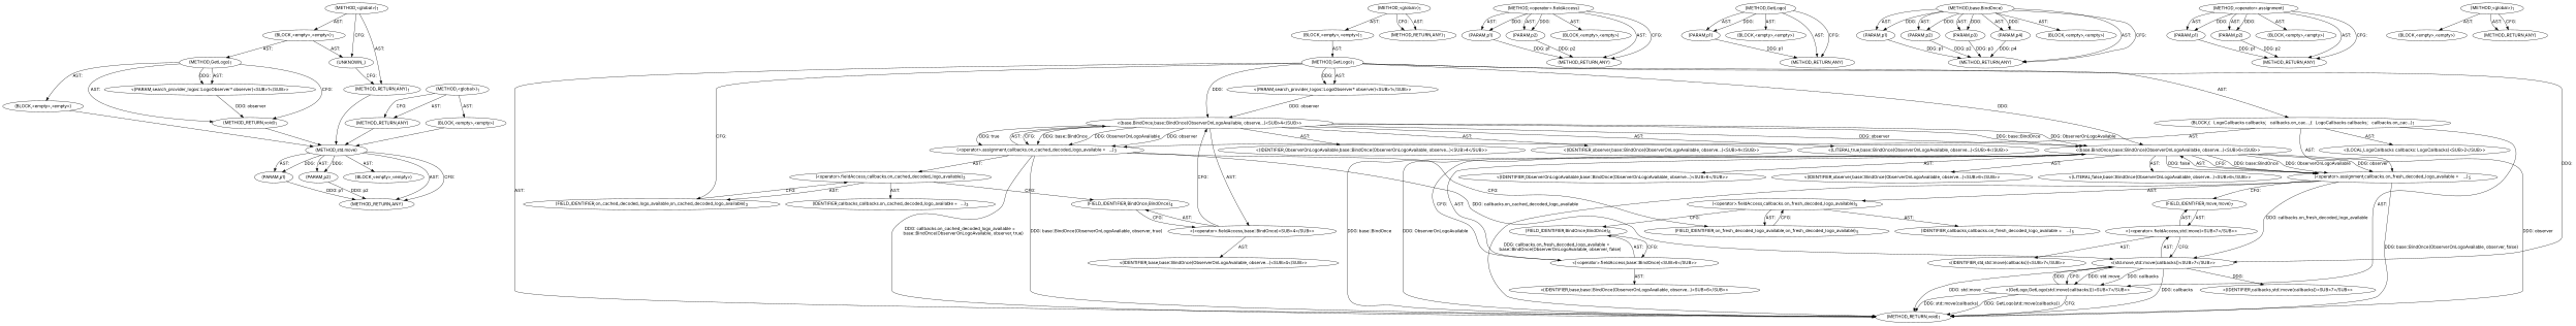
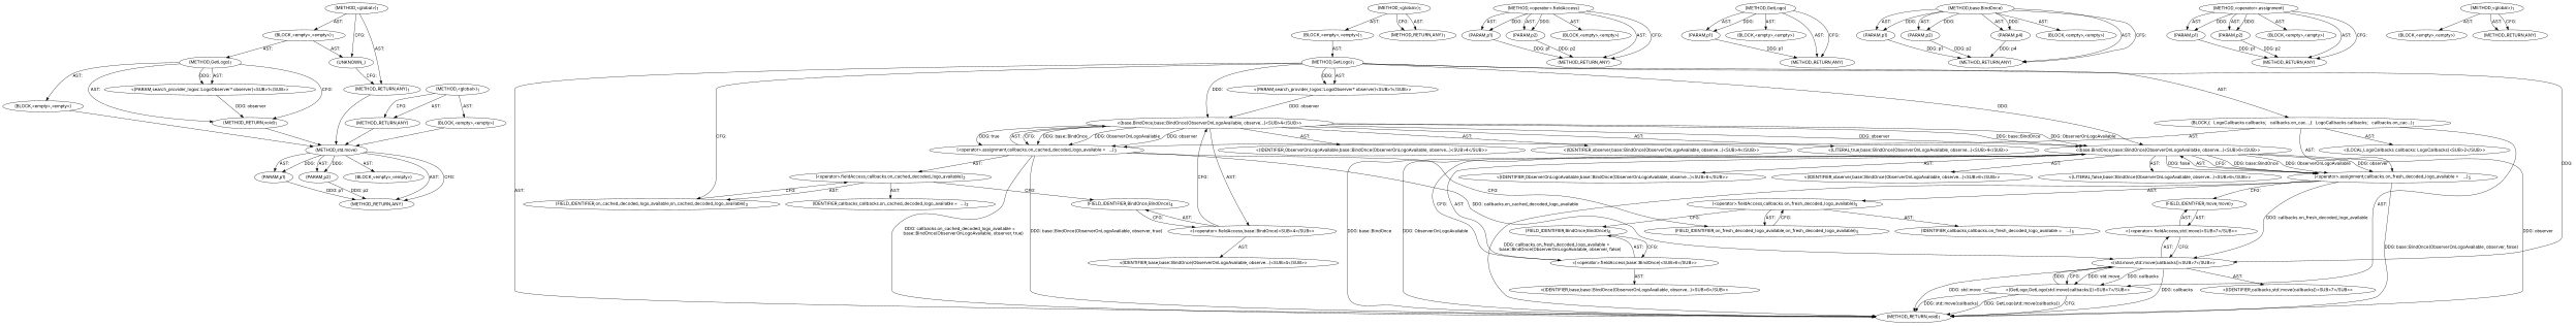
  digraph {
    fontname=Inter
    node [fontname=Inter]
    edge [fontname=Inter]
    n1 [label=<(METHOD,std.move)>]
    n2 [label=<(PARAM,p1)>]
    n3 [label=<(PARAM,p2)>]
    n4 [label=<(BLOCK,&lt;empty&gt;,&lt;empty&gt;)>]
    n5 [label=<(METHOD_RETURN,ANY)>]
    n6 [label=<(METHOD,&lt;global&gt;)<SUB>1</SUB>>]
    n7 [label=<(BLOCK,&lt;empty&gt;,&lt;empty&gt;)<SUB>1</SUB>>]
    n8 [label=<(METHOD_RETURN,ANY)<SUB>1</SUB>>]
    n9 [label=<(METHOD,GetLogo)<SUB>1</SUB>>]
    n10 [label="<(PARAM,search_provider_logos::LogoObserver* observer)<SUB>1</SUB>>"]
    n11 [label=<(BLOCK,{   LogoCallbacks callbacks;   callbacks.on_cac...,{   LogoCallbacks callbacks;   callbacks.on_cac...)<SUB>1</SUB>>]
    n12 [label=<(FIELD_IDENTIFIER,on_cached_decoded_logo_available,on_cached_decoded_logo_available)<SUB>3</SUB>>]
    n13 [label="<(base.BindOnce,base::BindOnce(ObserverOnLogoAvailable, observe...)<SUB>4</SUB>>"]
    n14 [label="<(base.BindOnce,base::BindOnce(ObserverOnLogoAvailable, observe...)<SUB>6</SUB>>"]
    n15 [label="<(std.move,std::move(callbacks))<SUB>7</SUB>>"]
    n16 [label=<(METHOD_RETURN,void)<SUB>1</SUB>>]
    n17 [label="<(LOCAL,LogoCallbacks callbacks: LogoCallbacks)<SUB>2</SUB>>"]
    n18 [label=<(&lt;operator&gt;.assignment,callbacks.on_cached_decoded_logo_available =   ...)<SUB>3</SUB>>]
    n19 [label=<(&lt;operator&gt;.assignment,callbacks.on_fresh_decoded_logo_available =    ...)<SUB>5</SUB>>]
    n20 [label="<(GetLogo,GetLogo(std::move(callbacks)))<SUB>7</SUB>>"]
    n21 [label=<(&lt;operator&gt;.fieldAccess,callbacks.on_cached_decoded_logo_available)<SUB>3</SUB>>]
    n22 [label="<(&lt;operator&gt;.fieldAccess,base::BindOnce)<SUB>4</SUB>>"]
    n23 [label="<(IDENTIFIER,ObserverOnLogoAvailable,base::BindOnce(ObserverOnLogoAvailable, observe...)<SUB>4</SUB>>"]
    n24 [label="<(IDENTIFIER,observer,base::BindOnce(ObserverOnLogoAvailable, observe...)<SUB>4</SUB>>"]
    n25 [label="<(LITERAL,true,base::BindOnce(ObserverOnLogoAvailable, observe...)<SUB>4</SUB>>"]
    n26 [label="<(&lt;operator&gt;.fieldAccess,base::BindOnce)<SUB>6</SUB>>"]
    n27 [label="<(IDENTIFIER,ObserverOnLogoAvailable,base::BindOnce(ObserverOnLogoAvailable, observe...)<SUB>6</SUB>>"]
    n28 [label="<(IDENTIFIER,observer,base::BindOnce(ObserverOnLogoAvailable, observe...)<SUB>6</SUB>>"]
    n29 [label="<(LITERAL,false,base::BindOnce(ObserverOnLogoAvailable, observe...)<SUB>6</SUB>>"]
    n30 [label="<(&lt;operator&gt;.fieldAccess,std::move)<SUB>7</SUB>>"]
    n31 [label="<(IDENTIFIER,callbacks,std::move(callbacks))<SUB>7</SUB>>"]
    n32 [label=<(FIELD_IDENTIFIER,on_fresh_decoded_logo_available,on_fresh_decoded_logo_available)<SUB>5</SUB>>]
    n33 [label=<(&lt;operator&gt;.fieldAccess,callbacks.on_fresh_decoded_logo_available)<SUB>5</SUB>>]
    n34 [label=<(FIELD_IDENTIFIER,move,move)<SUB>7</SUB>>]
    n35 [label=<(IDENTIFIER,callbacks,callbacks.on_cached_decoded_logo_available =   ...)<SUB>3</SUB>>]
    n36 [label=<(FIELD_IDENTIFIER,BindOnce,BindOnce)<SUB>4</SUB>>]
    n37 [label="<(IDENTIFIER,base,base::BindOnce(ObserverOnLogoAvailable, observe...)<SUB>4</SUB>>"]
    n38 [label=<(IDENTIFIER,callbacks,callbacks.on_fresh_decoded_logo_available =    ...)<SUB>5</SUB>>]
    n39 [label=<(FIELD_IDENTIFIER,BindOnce,BindOnce)<SUB>6</SUB>>]
    n40 [label="<(IDENTIFIER,base,base::BindOnce(ObserverOnLogoAvailable, observe...)<SUB>6</SUB>>"]
-   n41 [label="<(IDENTIFIER,std,std::move(callbacks))<SUB>7</SUB>>"]
    n42 [label=<(METHOD,&lt;operator&gt;.fieldAccess)>]
    n43 [label=<(PARAM,p1)>]
    n44 [label=<(PARAM,p2)>]
    n45 [label=<(BLOCK,&lt;empty&gt;,&lt;empty&gt;)>]
    n46 [label=<(METHOD_RETURN,ANY)>]
    n47 [label=<(METHOD,GetLogo)>]
    n48 [label=<(PARAM,p1)>]
    n49 [label=<(BLOCK,&lt;empty&gt;,&lt;empty&gt;)>]
    n50 [label=<(METHOD_RETURN,ANY)>]
    n51 [label=<(METHOD,base.BindOnce)>]
    n52 [label=<(PARAM,p1)>]
    n53 [label=<(PARAM,p2)>]
-   n54 [label=<(PARAM,p3)>]
    n55 [label=<(PARAM,p4)>]
    n56 [label=<(BLOCK,&lt;empty&gt;,&lt;empty&gt;)>]
    n57 [label=<(METHOD_RETURN,ANY)>]
    n58 [label=<(METHOD,&lt;operator&gt;.assignment)>]
    n59 [label=<(PARAM,p1)>]
    n60 [label=<(PARAM,p2)>]
    n61 [label=<(BLOCK,&lt;empty&gt;,&lt;empty&gt;)>]
    n62 [label=<(METHOD_RETURN,ANY)>]
    n63 [label=<(METHOD,&lt;global&gt;)<SUB>1</SUB>>]
    n64 [label=<(BLOCK,&lt;empty&gt;,&lt;empty&gt;)>]
    n65 [label=<(METHOD_RETURN,ANY)>]
    n66 [label=<(METHOD,&lt;global&gt;)<SUB>1</SUB>>]
    n67 [label=<(BLOCK,&lt;empty&gt;,&lt;empty&gt;)<SUB>1</SUB>>]
    n68 [label=<(UNKNOWN,,)>]
    n69 [label=<(METHOD_RETURN,ANY)<SUB>1</SUB>>]
    n70 [label=<(METHOD,GetLogo)<SUB>1</SUB>>]
    n71 [label="<(PARAM,search_provider_logos::LogoObserver* observer)<SUB>1</SUB>>"]
    n72 [label=<(BLOCK,&lt;empty&gt;,&lt;empty&gt;)>]
    n73 [label=<(METHOD_RETURN,void)<SUB>1</SUB>>]
    n74 [label=<(METHOD,&lt;global&gt;)<SUB>1</SUB>>]
    n75 [label=<(BLOCK,&lt;empty&gt;,&lt;empty&gt;)>]
    n76 [label=<(METHOD_RETURN,ANY)>]
    n1 -> n2 [label="AST: "]
    n1 -> n2 [label="DDG: "]
    n1 -> n3 [label="AST: "]
    n1 -> n3 [label="DDG: "]
    n1 -> n4 [label="AST: "]
    n1 -> n5 [label="AST: "]
    n1 -> n5 [label="CFG: "]
    n2 -> n5 [label="DDG: p1"]
    n3 -> n5 [label="DDG: p2"]
    n6 -> n7 [label="AST: "]
    n6 -> n8 [label="AST: "]
    n6 -> n8 [label="CFG: "]
    n7 -> n9 [label="AST: "]
    n9 -> n10 [label="AST: "]
    n9 -> n10 [label="DDG: "]
    n9 -> n11 [label="AST: "]
    n9 -> n12 [label="CFG: "]
    n9 -> n13 [label="DDG: "]
    n9 -> n14 [label="DDG: "]
    n9 -> n15 [label="DDG: "]
    n9 -> n16 [label="AST: "]
    n10 -> n13 [label="DDG: observer"]
    n11 -> n17 [label="AST: "]
    n11 -> n18 [label="AST: "]
    n11 -> n19 [label="AST: "]
    n11 -> n20 [label="AST: "]
    n12 -> n21 [label="CFG: "]
    n13 -> n14 [label="DDG: base::BindOnce"]
    n13 -> n14 [label="DDG: ObserverOnLogoAvailable"]
    n13 -> n14 [label="DDG: observer"]
    n13 -> n18 [label="CFG: "]
    n13 -> n18 [label="DDG: base::BindOnce"]
    n13 -> n18 [label="DDG: ObserverOnLogoAvailable"]
    n13 -> n18 [label="DDG: observer"]
    n13 -> n18 [label="DDG: true"]
    n13 -> n22 [label="AST: "]
    n13 -> n23 [label="AST: "]
    n13 -> n24 [label="AST: "]
    n13 -> n25 [label="AST: "]
    n14 -> n16 [label="DDG: base::BindOnce"]
    n14 -> n16 [label="DDG: ObserverOnLogoAvailable"]
    n14 -> n16 [label="DDG: observer"]
    n14 -> n19 [label="CFG: "]
    n14 -> n19 [label="DDG: base::BindOnce"]
    n14 -> n19 [label="DDG: ObserverOnLogoAvailable"]
    n14 -> n19 [label="DDG: observer"]
    n14 -> n19 [label="DDG: false"]
    n14 -> n26 [label="AST: "]
    n14 -> n27 [label="AST: "]
    n14 -> n28 [label="AST: "]
    n14 -> n29 [label="AST: "]
    n15 -> n16 [label="DDG: std::move"]
    n15 -> n16 [label="DDG: callbacks"]
    n15 -> n20 [label="CFG: "]
    n15 -> n20 [label="DDG: std::move"]
    n15 -> n20 [label="DDG: callbacks"]
    n15 -> n30 [label="AST: "]
-   n15 -> n31 [label="DDG: "]
+   n15 -> n31 [label="AST: "]
    n18 -> n13 [label="AST: "]
    n18 -> n15 [label="DDG: callbacks.on_cached_decoded_logo_available"]
    n18 -> n16 [label="DDG: base::BindOnce(ObserverOnLogoAvailable, observer, true)"]
    n18 -> n16 [label="DDG: callbacks.on_cached_decoded_logo_available =\n      base::BindOnce(ObserverOnLogoAvailable, observer, true)"]
    n18 -> n21 [label="AST: "]
    n18 -> n32 [label="CFG: "]
    n19 -> n14 [label="AST: "]
    n19 -> n15 [label="DDG: callbacks.on_fresh_decoded_logo_available"]
    n19 -> n16 [label="DDG: base::BindOnce(ObserverOnLogoAvailable, observer, false)"]
    n19 -> n16 [label="DDG: callbacks.on_fresh_decoded_logo_available =\n      base::BindOnce(ObserverOnLogoAvailable, observer, false)"]
    n19 -> n33 [label="AST: "]
    n19 -> n34 [label="CFG: "]
    n20 -> n15 [label="DDG: "]
    n20 -> n16 [label="CFG: "]
    n20 -> n16 [label="DDG: std::move(callbacks)"]
    n20 -> n16 [label="DDG: GetLogo(std::move(callbacks))"]
    n21 -> n12 [label="AST: "]
    n21 -> n35 [label="AST: "]
    n21 -> n36 [label="CFG: "]
    n22 -> n13 [label="CFG: "]
    n22 -> n36 [label="AST: "]
    n22 -> n37 [label="AST: "]
    n26 -> n14 [label="CFG: "]
    n26 -> n39 [label="AST: "]
    n26 -> n40 [label="AST: "]
    n30 -> n15 [label="CFG: "]
    n30 -> n34 [label="AST: "]
-   n30 -> n41 [label="AST: "]
    n32 -> n33 [label="CFG: "]
    n33 -> n32 [label="AST: "]
    n33 -> n38 [label="AST: "]
    n33 -> n39 [label="CFG: "]
    n34 -> n30 [label="AST: "]
    n36 -> n22 [label="CFG: "]
    n39 -> n26 [label="CFG: "]
    n42 -> n43 [label="AST: "]
    n42 -> n43 [label="DDG: "]
    n42 -> n44 [label="AST: "]
    n42 -> n44 [label="DDG: "]
    n42 -> n45 [label="AST: "]
    n42 -> n46 [label="AST: "]
    n42 -> n46 [label="CFG: "]
    n43 -> n46 [label="DDG: p1"]
    n44 -> n46 [label="DDG: p2"]
    n47 -> n48 [label="AST: "]
    n47 -> n48 [label="DDG: "]
    n47 -> n49 [label="AST: "]
    n47 -> n50 [label="AST: "]
    n47 -> n50 [label="CFG: "]
    n48 -> n50 [label="DDG: p1"]
    n51 -> n52 [label="AST: "]
    n51 -> n52 [label="DDG: "]
    n51 -> n53 [label="AST: "]
    n51 -> n53 [label="DDG: "]
-   n51 -> n54 [label="AST: "]
-   n51 -> n54 [label="DDG: "]
    n51 -> n55 [label="AST: "]
    n51 -> n55 [label="DDG: "]
    n51 -> n56 [label="AST: "]
    n51 -> n57 [label="AST: "]
    n51 -> n57 [label="CFG: "]
    n52 -> n57 [label="DDG: p1"]
    n53 -> n57 [label="DDG: p2"]
-   n54 -> n57 [label="DDG: p3"]
    n55 -> n57 [label="DDG: p4"]
    n58 -> n59 [label="AST: "]
    n58 -> n59 [label="DDG: "]
    n58 -> n60 [label="AST: "]
    n58 -> n60 [label="DDG: "]
    n58 -> n61 [label="AST: "]
    n58 -> n62 [label="AST: "]
    n58 -> n62 [label="CFG: "]
    n59 -> n62 [label="DDG: p1"]
    n60 -> n62 [label="DDG: p2"]
    n63 -> n64 [label="AST: "]
    n63 -> n65 [label="AST: "]
    n63 -> n65 [label="CFG: "]
    n66 -> n67 [label="AST: "]
    n66 -> n68 [label="CFG: "]
    n66 -> n69 [label="AST: "]
    n67 -> n68 [label="AST: "]
    n67 -> n70 [label="AST: "]
    n68 -> n69 [label="CFG: "]
    n69 -> n1
    n70 -> n71 [label="AST: "]
    n70 -> n71 [label="DDG: "]
    n70 -> n72 [label="AST: "]
    n70 -> n73 [label="AST: "]
    n70 -> n73 [label="CFG: "]
    n71 -> n73 [label="DDG: observer"]
    n72 -> n1
    n73 -> n1
    n74 -> n75 [label="AST: "]
    n74 -> n76 [label="AST: "]
    n74 -> n76 [label="CFG: "]
    n75 -> n1
    n76 -> n1
  }
